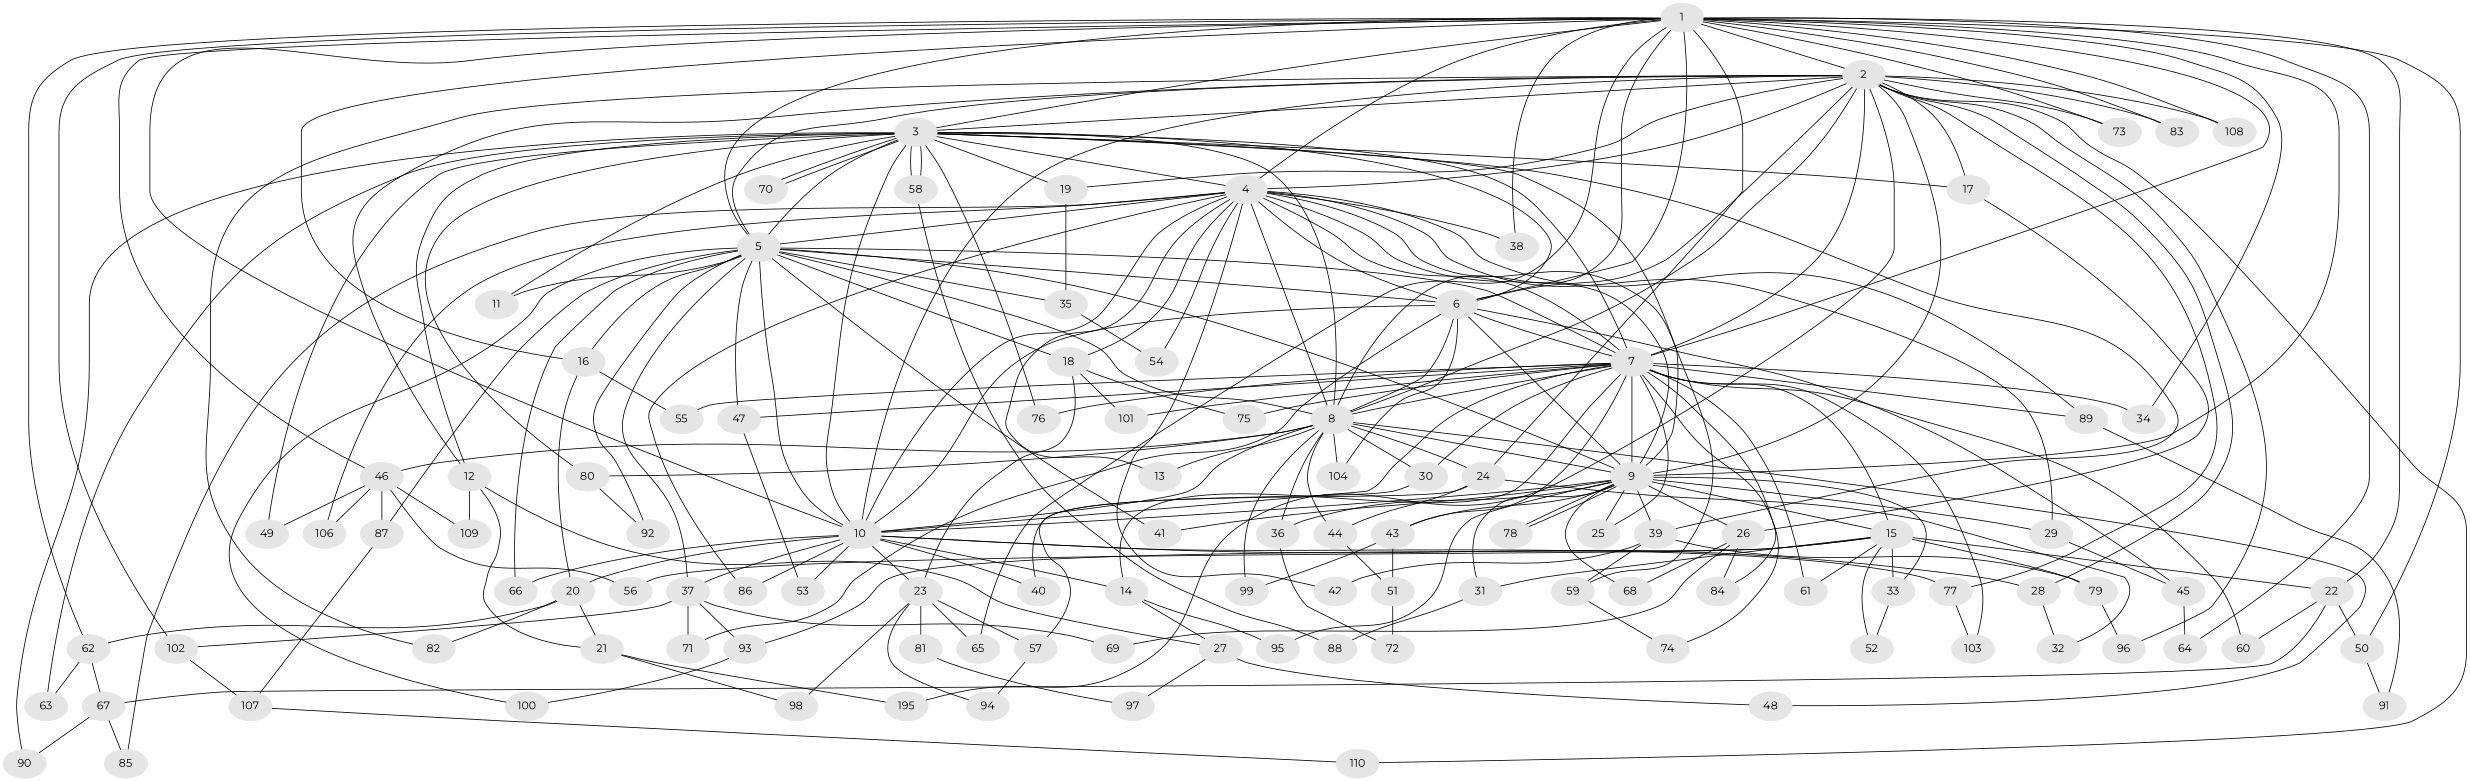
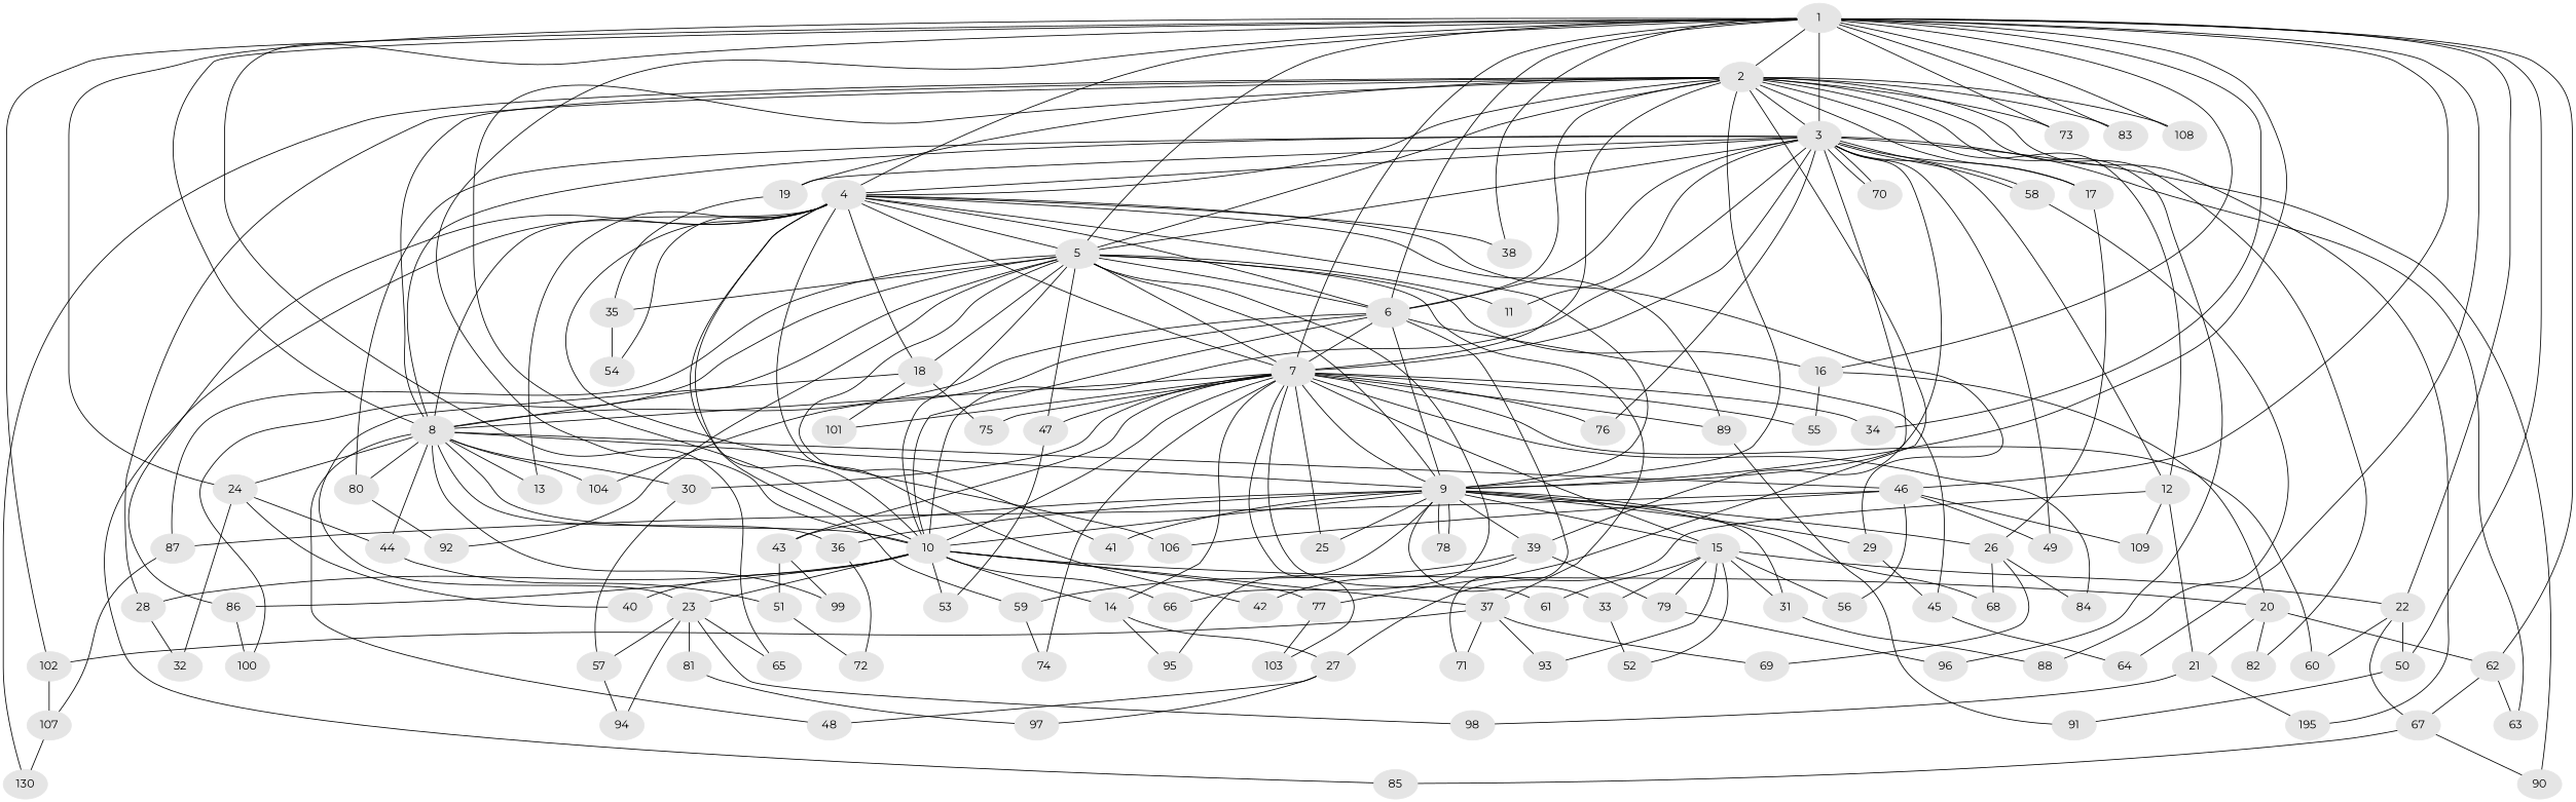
  graph {
    fontname=Montserrat
    node [color=gray90 fontname=Montserrat style=filled]
    edge [fontname=Montserrat]
    1
    2
    3
    4
    5
    6
    7
    8
    9
    10
    16
    22
    24
    34
    38
    46
    50
    62
    64
    65
    73
    83
    102
    108
    12
    17
    19
    28
    77
    82
    96
    n32 [label=195]
-   110
+   110 [label=130]
    11
    39
    49
    58
    63
    70
    76
    80
    90
    13
    18
    29
    42
    54
    59
    85
    86
    89
    106
    35
    37
    41
    47
    66
    87
    92
    100
    45
    71
    104
    75
    14
    15
    25
    30
    43
    55
    60
    61
    74
    84
    101
    103
    36
    44
    48
    99
    26
    31
    33
    68
    78
    95
    20
    23
    40
    53
    67
    32
    109
    56
    91
    107
    21
    27
    79
    88
    93
    69
    52
    57
    51
    72
    81
    98
    94
    97
    1 -- 2
    1 -- 3
    1 -- 4
    1 -- 5
    1 -- 6
    1 -- 7
    1 -- 8
    1 -- 9
    1 -- 10
    1 -- 16
    1 -- 22
    1 -- 24
    1 -- 34
    1 -- 38
    1 -- 46
    1 -- 50
    1 -- 62
    1 -- 64
    1 -- 65
    1 -- 73
    1 -- 83
    1 -- 102
    1 -- 108
    2 -- 3
    2 -- 4
    2 -- 5
    2 -- 6
    2 -- 7
    2 -- 8
    2 -- 9
    2 -- 10
    2 -- 73
    2 -- 83
    2 -- 108
    2 -- 12
    2 -- 17
    2 -- 19
    2 -- 28
    2 -- 77
    2 -- 82
    2 -- 96
    2 -- n32
    2 -- 110
    3 -- 4
    3 -- 5
    3 -- 6
    3 -- 7
    3 -- 8
    3 -- 9
    3 -- 10
    3 -- 12
    3 -- 17
    3 -- 19
    3 -- 11
    3 -- 39
    3 -- 49
    3 -- 58
    3 -- 58
    3 -- 63
    3 -- 70
    3 -- 70
    3 -- 76
    3 -- 80
    3 -- 90
    4 -- 5
    4 -- 6
    4 -- 7
    4 -- 8
    4 -- 9
    4 -- 10
    4 -- 38
    4 -- 13
    4 -- 18
    4 -- 29
    4 -- 42
    4 -- 54
    4 -- 59
    4 -- 85
    4 -- 86
    4 -- 89
    4 -- 106
    5 -- 6
    5 -- 7
    5 -- 8
    5 -- 9
    5 -- 10
    5 -- 16
    5 -- 11
    5 -- 18
    5 -- 35
    5 -- 37
    5 -- 41
    5 -- 47
    5 -- 66
    5 -- 87
    5 -- 92
    5 -- 100
    6 -- 7
    6 -- 8
    6 -- 9
    6 -- 10
    6 -- 45
    6 -- 71
    6 -- 104
    7 -- 8
    7 -- 9
    7 -- 10
    7 -- 34
    7 -- 76
    7 -- 89
    7 -- 47
    7 -- 75
    7 -- 14
    7 -- 15
    7 -- 25
    7 -- 30
    7 -- 43
    7 -- 55
    7 -- 60
    7 -- 61
    7 -- 74
    7 -- 84
    7 -- 101
    7 -- 103
    8 -- 9
    8 -- 10
    8 -- 24
    8 -- 46
    8 -- 80
    8 -- 13
    8 -- 104
    8 -- 30
    8 -- 36
    8 -- 44
    8 -- 48
    8 -- 99
    9 -- 10
    9 -- 39
    9 -- 29
    9 -- 41
    9 -- 15
    9 -- 25
    9 -- 43
    9 -- 36
    9 -- 26
    9 -- 31
    9 -- 33
    9 -- 68
    9 -- 78
    9 -- 78
    9 -- 95
    10 -- 28
    10 -- 77
    10 -- 86
    10 -- 37
    10 -- 66
    10 -- 14
    10 -- 20
    10 -- 23
    10 -- 40
    10 -- 53
    16 -- 55
    16 -- 20
    22 -- 50
    22 -- 60
    22 -- 67
    24 -- 44
    24 -- 40
    24 -- 32
    46 -- 49
    46 -- 106
    46 -- 87
    46 -- 109
    46 -- 56
    50 -- 91
    62 -- 63
    62 -- 67
    102 -- 107
    12 -- 109
    12 -- 21
    12 -- 27
    17 -- 26
    19 -- 35
    28 -- 32
    77 -- 103
    39 -- 42
    39 -- 59
    39 -- 79
    58 -- 88
    80 -- 92
    18 -- 75
    18 -- 101
    18 -- 23
    29 -- 45
    59 -- 74
    89 -- 91
    35 -- 54
    37 -- 102
    37 -- 71
    37 -- 93
    37 -- 69
    47 -- 53
    87 -- 107
    45 -- 64
    14 -- 95
    14 -- 27
    15 -- 22
    15 -- 61
    15 -- 31
    15 -- 33
    15 -- 56
    15 -- 79
    15 -- 93
    15 -- 52
    30 -- 57
    43 -- 99
    43 -- 51
    36 -- 72
    44 -- 51
    26 -- 84
    26 -- 68
    26 -- 69
    31 -- 88
    33 -- 52
    20 -- 62
    20 -- 82
    20 -- 21
    23 -- 65
    23 -- 57
    23 -- 81
    23 -- 98
    23 -- 94
    67 -- 90
    67 -- 85
    107 -- 110
    21 -- n32
    21 -- 98
    27 -- 48
    27 -- 97
    79 -- 96
-   93 -- 100
+   86 -- 100
    57 -- 94
    51 -- 72
    81 -- 97
  }
